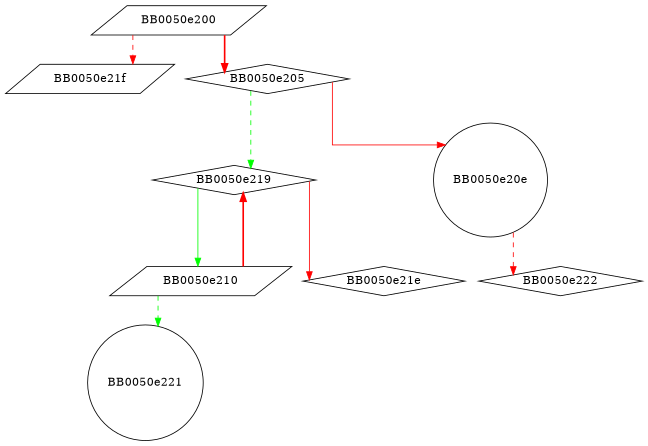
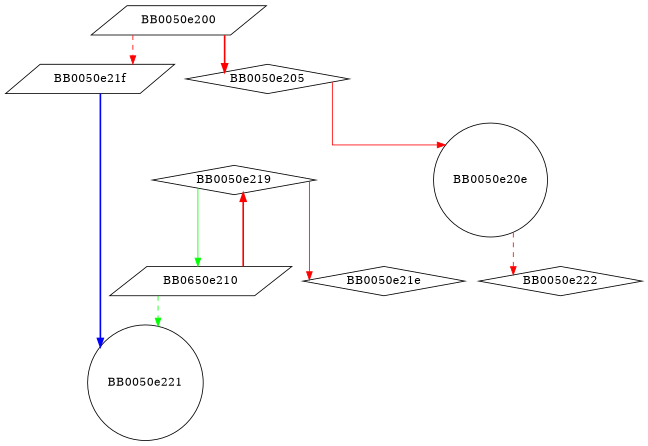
  digraph {
    splines=ortho
    node [shape=diamond]
    edge [color=red style=dashed]
    BB0050e200 [shape=parallelogram]
    BB0050e21f [shape=parallelogram]
    BB0050e205
    BB0050e221 [shape=circle]
    BB0050e219
    BB0050e20e [shape=circle]
-   BB0050e210 [shape=parallelogram]
+   BB0050e210 [shape=parallelogram label=BB0650e210]
    BB0050e21e
    BB0050e222
    BB0050e200 -> BB0050e21f
    BB0050e200 -> BB0050e205 [style=bold]
-   BB0050e205 -> BB0050e219 [color=green]
+   BB0050e21f -> BB0050e221 [color=blue style=bold]
    BB0050e205 -> BB0050e20e [style=solid]
    BB0050e219 -> BB0050e210 [color=green style=solid]
    BB0050e219 -> BB0050e21e [style=solid]
    BB0050e20e -> BB0050e222
    BB0050e210 -> BB0050e221 [color=green]
    BB0050e210 -> BB0050e219 [style=bold]
  }
